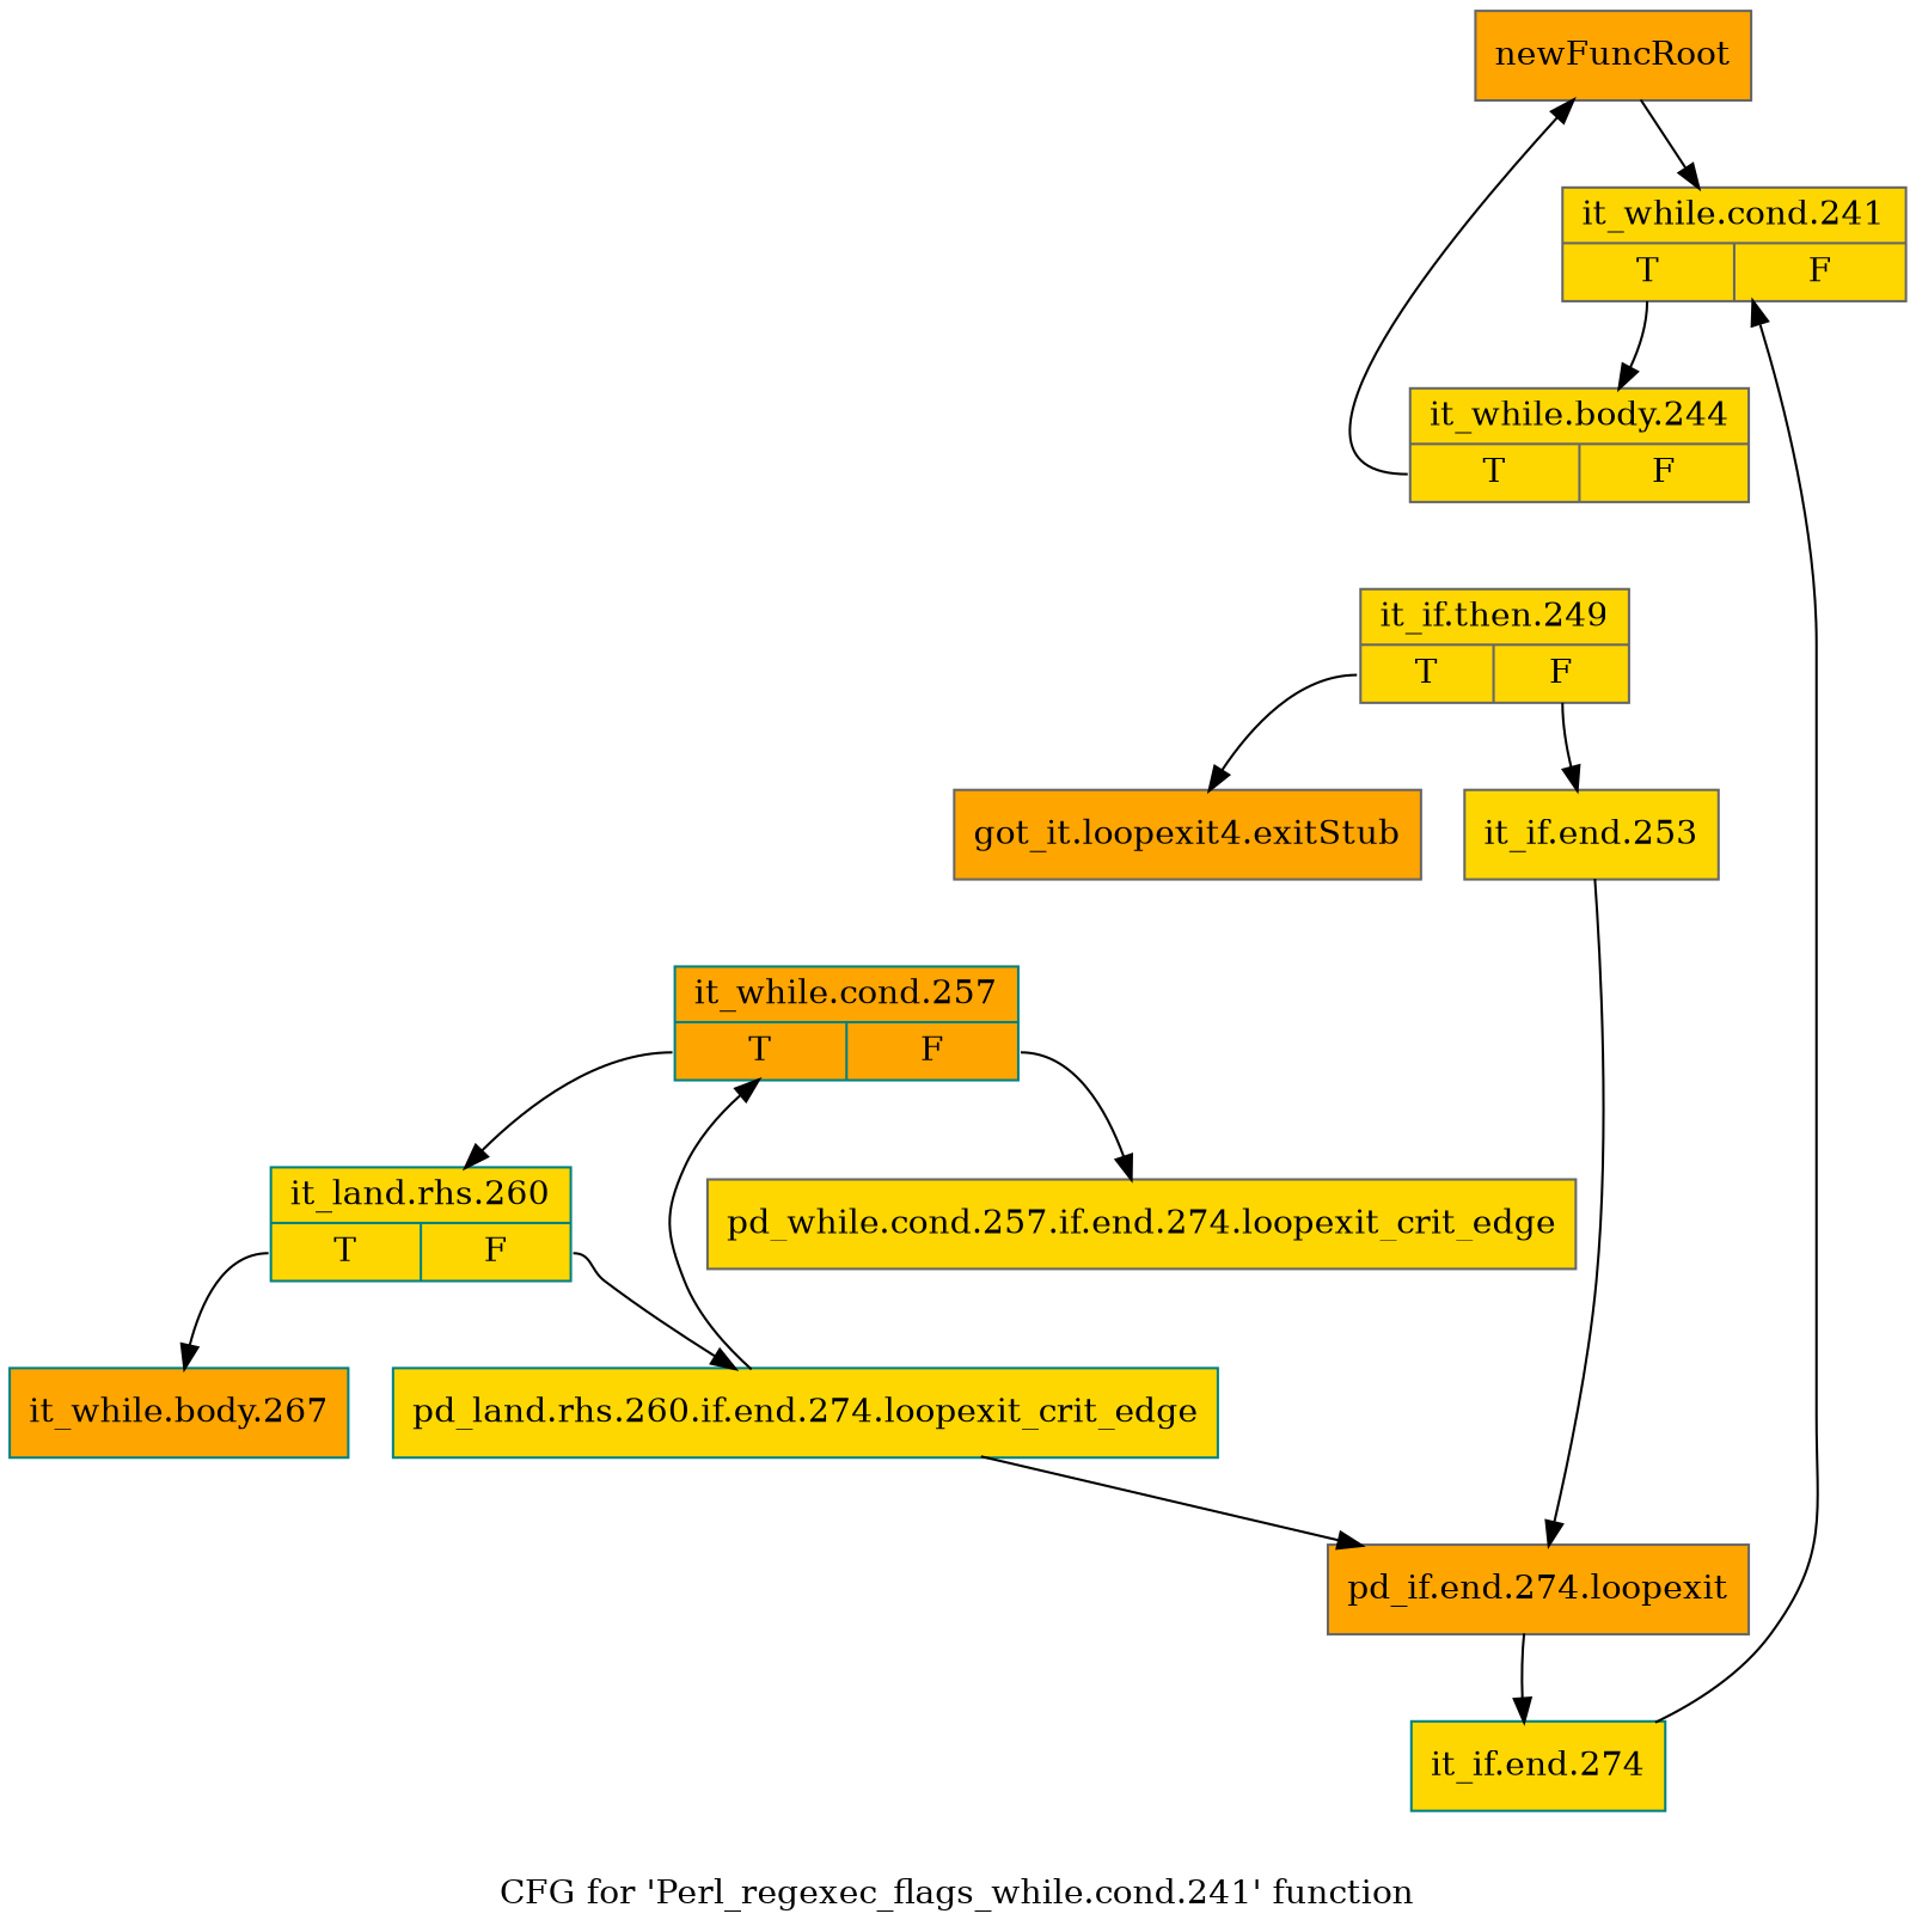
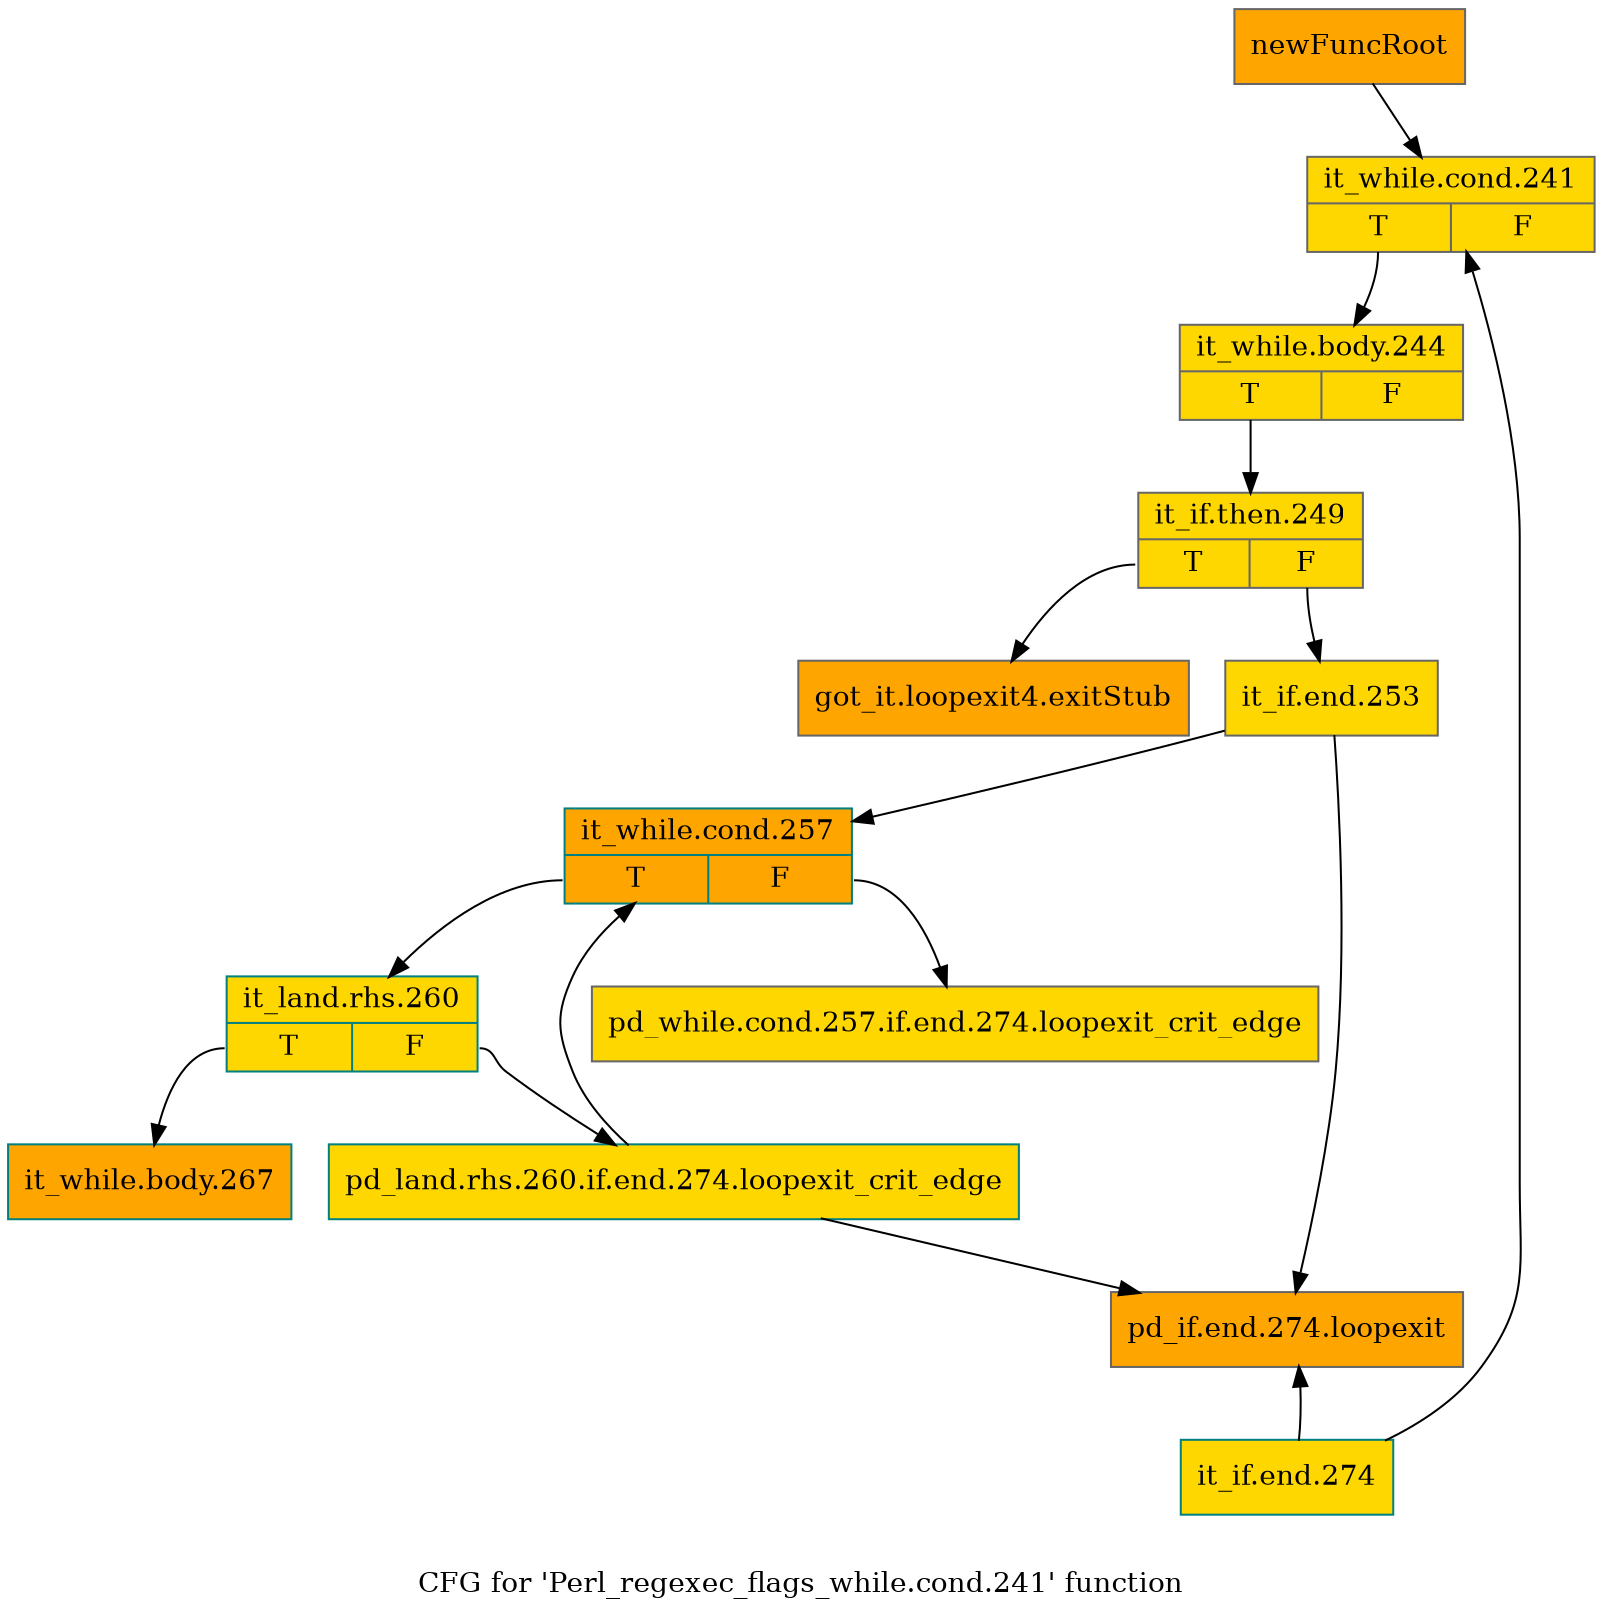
  digraph {
    label="CFG for 'Perl_regexec_flags_while.cond.241' function"
    node [color=gray40 fillcolor=gold shape=record style=filled]
    n1 [fillcolor=orange label="{newFuncRoot}"]
    n2 [label="{it_while.cond.241|{<s0>T|<s1>F}}"]
    n3 [label="{it_while.body.244|{<s0>T|<s1>F}}"]
    n4 [label="{it_if.then.249|{<s0>T|<s1>F}}"]
    n5 [fillcolor=orange label="{got_it.loopexit4.exitStub}"]
    n6 [label="{it_if.end.253}"]
    n7 [color=teal fillcolor=orange label="{it_while.cond.257|{<s0>T|<s1>F}}"]
    n8 [fillcolor=orange label="{pd_if.end.274.loopexit}"]
    n9 [color=teal label="{it_if.end.274}"]
    n10 [color=teal label="{it_land.rhs.260|{<s0>T|<s1>F}}"]
    n11 [label="{pd_while.cond.257.if.end.274.loopexit_crit_edge}"]
    n12 [color=teal fillcolor=orange label="{it_while.body.267}"]
    n13 [color=teal label="{pd_land.rhs.260.if.end.274.loopexit_crit_edge}"]
    n1 -> n2
    n2 -> n3 [tailport=s0]
-   n3 -> n1 [tailport=s0]
+   n3 -> n4 [tailport=s0]
    n4 -> n5 [tailport=s0]
    n4 -> n6 [tailport=s1]
+   n6 -> n7
    n6 -> n8
    n7 -> n10 [tailport=s0]
    n7 -> n11 [tailport=s1]
-   n8 -> n9
+   n9 -> n8
    n9 -> n2
    n10 -> n12 [tailport=s0]
    n10 -> n13 [tailport=s1]
    n13 -> n7
    n13 -> n8
  }
